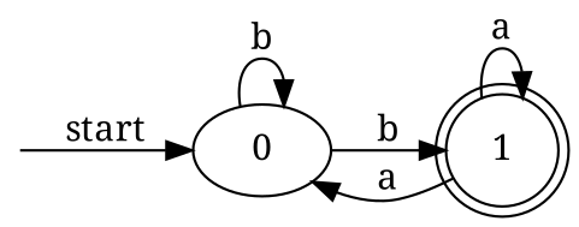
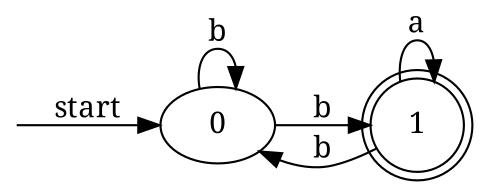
  digraph {
    fontname="Noto Serif"
    rankdir=LR
    node [fontname="Noto Serif"]
    edge [fontname="Noto Serif"]
    __start [shape=point style=invis]
    0
    1 [shape=doublecircle]
    __start -> 0 [label=start]
    0 -> 0 [label=b]
    0 -> 1 [label=b]
-   1 -> 0 [label=a]
+   1 -> 0 [label=b]
    1 -> 1 [label=a]
  }
